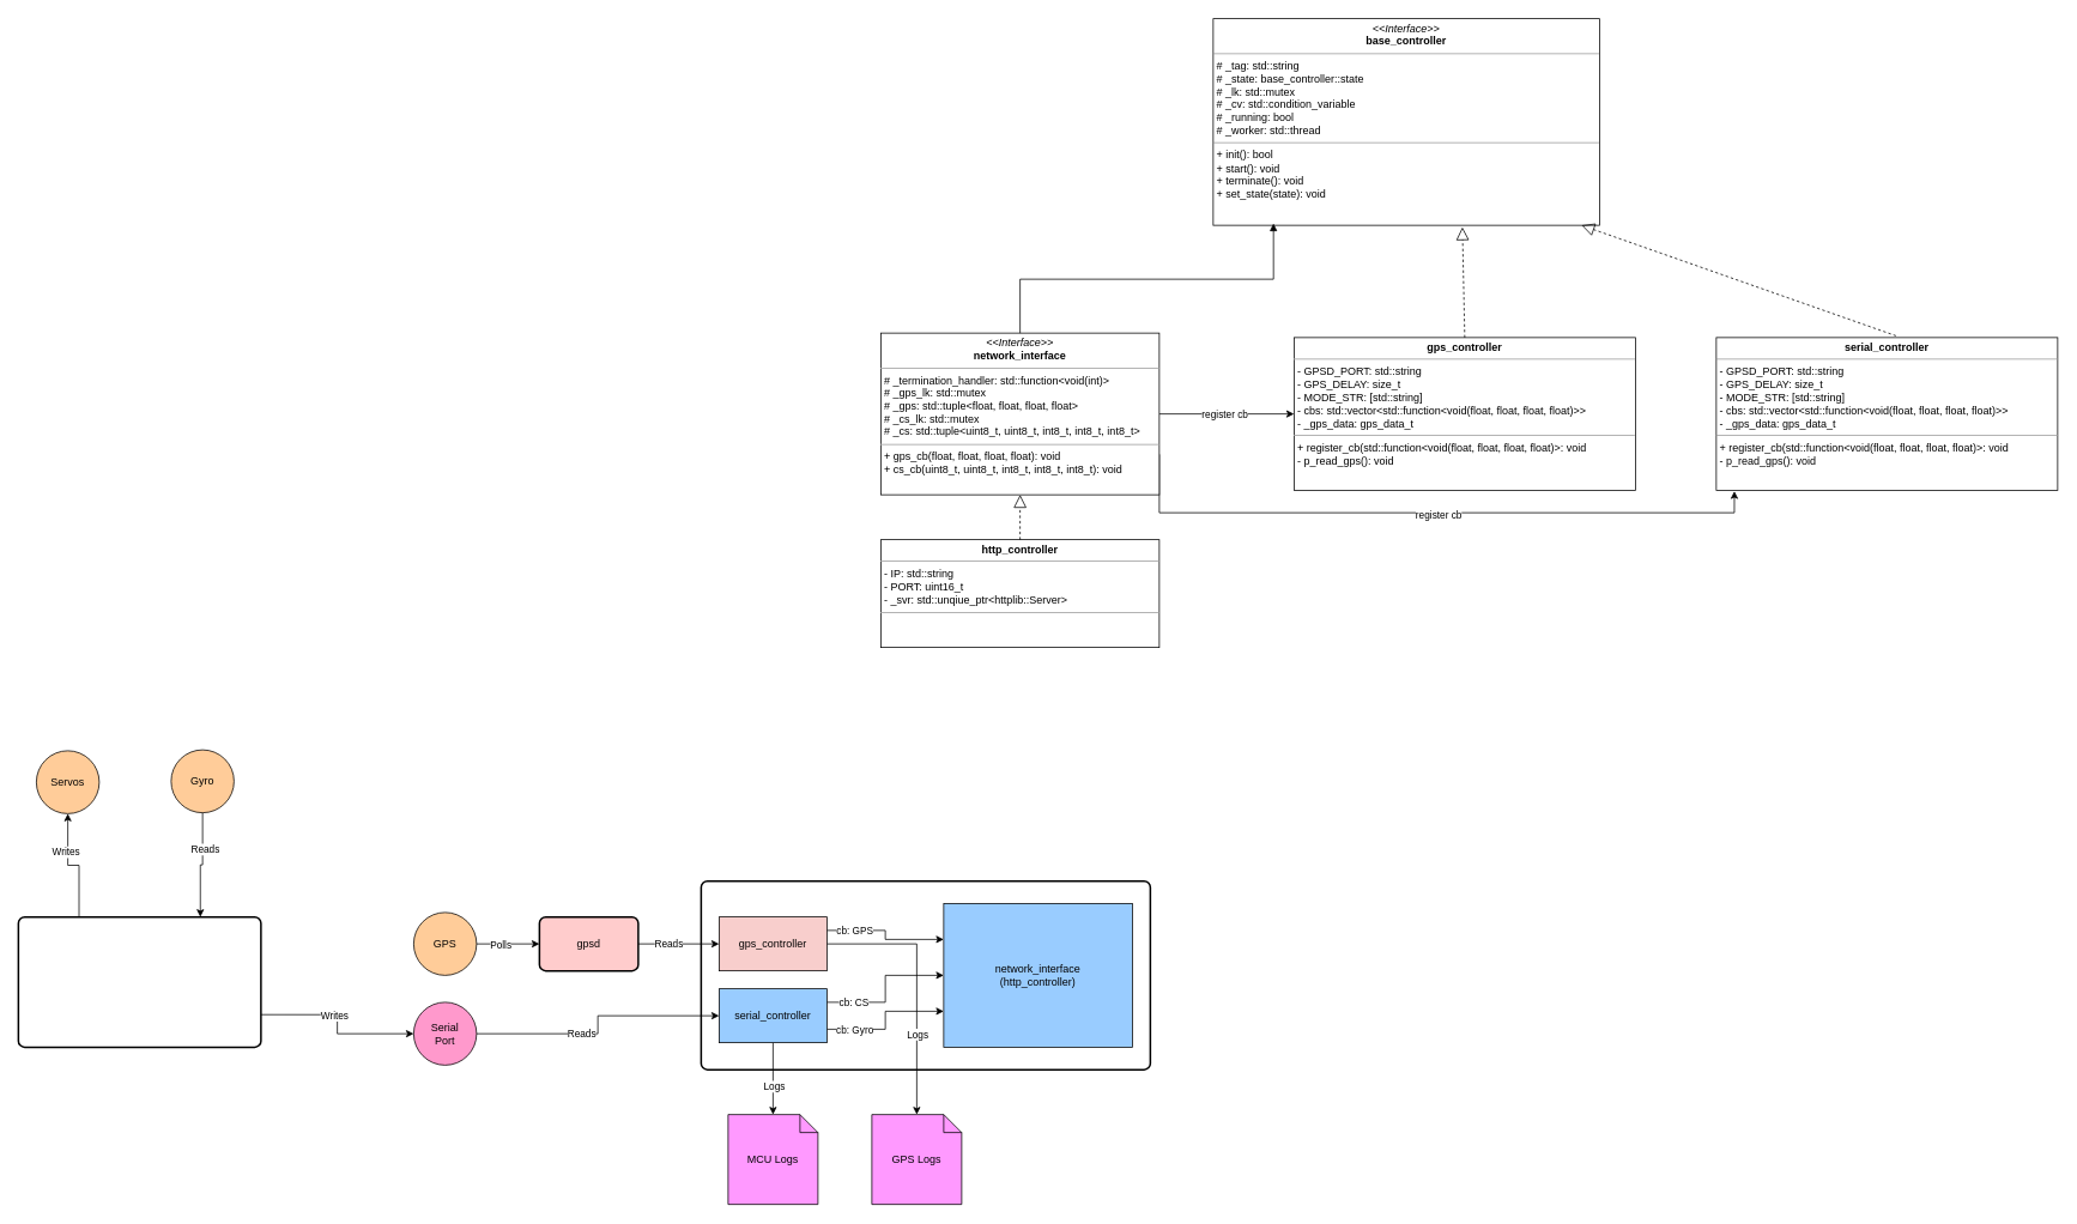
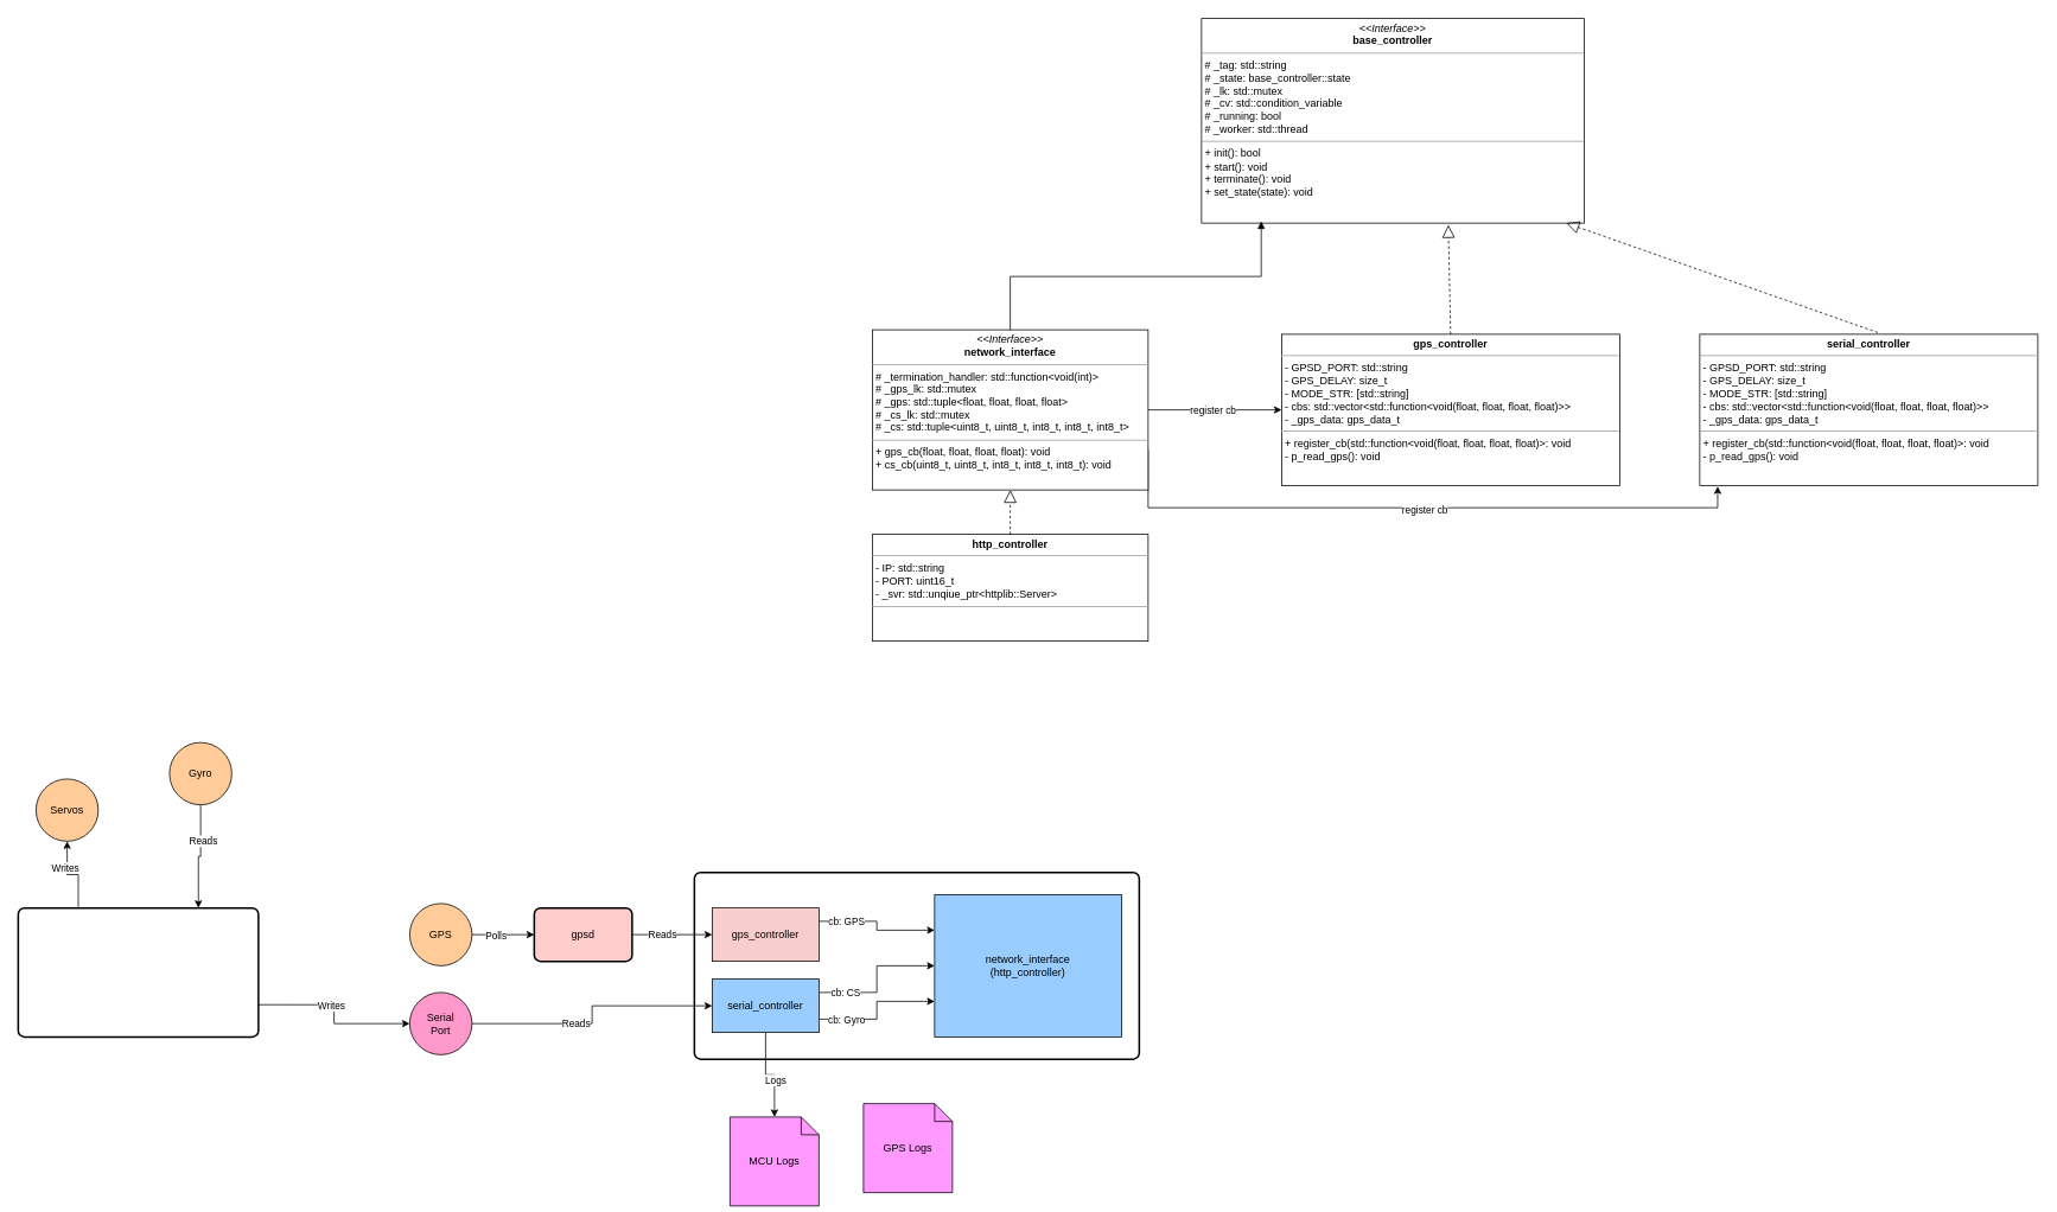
  <mxCell id="0" />
  <mxCell id="1" parent="0" />
  <mxCell id="2" style="edgeStyle=orthogonalEdgeStyle;rounded=0;orthogonalLoop=1;jettySize=auto;html=1;exitX=1;exitY=0.5;exitDx=0;exitDy=0;entryX=0;entryY=0.5;entryDx=0;entryDy=0;" parent="1" source="6" target="10" edge="1"><mxGeometry relative="1" as="geometry" /></mxCell>
  <mxCell id="3" value="register cb" style="edgeLabel;html=1;align=center;verticalAlign=middle;resizable=0;points=[];" parent="2" vertex="1" connectable="0"><mxGeometry x="0.169" y="2" relative="1" as="geometry"><mxPoint x="-16" y="2" as="offset" /></mxGeometry></mxCell>
  <mxCell id="4" style="edgeStyle=orthogonalEdgeStyle;rounded=0;orthogonalLoop=1;jettySize=auto;html=1;exitX=1;exitY=0.75;exitDx=0;exitDy=0;entryX=0.053;entryY=1.006;entryDx=0;entryDy=0;entryPerimeter=0;" edge="1" parent="1" source="6" target="13"><mxGeometry relative="1" as="geometry"><Array as="points"><mxPoint x="1290" y="570" /><mxPoint x="1930" y="570" /><mxPoint x="1930" y="546" /></Array></mxGeometry></mxCell>
  <mxCell id="5" value="register cb" style="edgeLabel;html=1;align=center;verticalAlign=middle;resizable=0;points=[];" vertex="1" connectable="0" parent="4"><mxGeometry x="0.029" y="-2" relative="1" as="geometry"><mxPoint as="offset" /></mxGeometry></mxCell>
  <mxCell id="6" value="&lt;p style=&quot;margin:0px;margin-top:4px;text-align:center;&quot;&gt;&lt;i&gt;&amp;lt;&amp;lt;Interface&amp;gt;&amp;gt;&lt;/i&gt;&lt;br&gt;&lt;b&gt;network_interface&lt;/b&gt;&lt;/p&gt;&lt;hr size=&quot;1&quot;&gt;&lt;p style=&quot;margin:0px;margin-left:4px;&quot;&gt;# _termination_handler: std::function&amp;lt;void(int)&amp;gt;&lt;br&gt;# _gps_lk: std::mutex&lt;/p&gt;&lt;p style=&quot;margin:0px;margin-left:4px;&quot;&gt;# _gps: std::tuple&amp;lt;float, float, float, float&amp;gt;&lt;/p&gt;&lt;p style=&quot;margin:0px;margin-left:4px;&quot;&gt;# _cs_lk: std::mutex&lt;/p&gt;&lt;p style=&quot;margin:0px;margin-left:4px;&quot;&gt;# _cs: std::tuple&amp;lt;uint8_t, uint8_t, int8_t, int8_t, int8_t&amp;gt;&lt;/p&gt;&lt;hr size=&quot;1&quot;&gt;&lt;p style=&quot;margin:0px;margin-left:4px;&quot;&gt;+ gps_cb(float, float, float, float): void&lt;br&gt;+ cs_cb(uint8_t, uint8_t, int8_t, int8_t, int8_t): void&lt;/p&gt;" style="verticalAlign=top;align=left;overflow=fill;fontSize=12;fontFamily=Helvetica;html=1;whiteSpace=wrap;" parent="1" vertex="1"><mxGeometry x="980" y="370" width="310" height="180" as="geometry" /></mxCell>
  <mxCell id="7" value="&lt;p style=&quot;margin:0px;margin-top:4px;text-align:center;&quot;&gt;&lt;i&gt;&amp;lt;&amp;lt;Interface&amp;gt;&amp;gt;&lt;/i&gt;&lt;br&gt;&lt;b&gt;base_controller&lt;/b&gt;&lt;/p&gt;&lt;hr size=&quot;1&quot;&gt;&lt;p style=&quot;margin:0px;margin-left:4px;&quot;&gt;# _tag: std::string&lt;br&gt;# _state: base_controller::state&lt;/p&gt;&lt;p style=&quot;margin:0px;margin-left:4px;&quot;&gt;# _lk: std::mutex&lt;/p&gt;&lt;p style=&quot;margin:0px;margin-left:4px;&quot;&gt;# _cv: std::condition_variable&lt;/p&gt;&lt;p style=&quot;margin:0px;margin-left:4px;&quot;&gt;# _running: bool&lt;/p&gt;&lt;p style=&quot;margin:0px;margin-left:4px;&quot;&gt;# _worker: std::thread&lt;/p&gt;&lt;hr size=&quot;1&quot;&gt;&lt;p style=&quot;margin:0px;margin-left:4px;&quot;&gt;+ init(): bool&lt;br&gt;+ start(): void&lt;/p&gt;&lt;p style=&quot;margin:0px;margin-left:4px;&quot;&gt;+ terminate(): void&lt;/p&gt;&lt;p style=&quot;margin:0px;margin-left:4px;&quot;&gt;+ set_state(state): void&lt;/p&gt;" style="verticalAlign=top;align=left;overflow=fill;fontSize=12;fontFamily=Helvetica;html=1;whiteSpace=wrap;" parent="1" vertex="1"><mxGeometry x="1350" y="20" width="430" height="230" as="geometry" /></mxCell>
  <mxCell id="8" value="&lt;p style=&quot;margin:0px;margin-top:4px;text-align:center;&quot;&gt;&lt;b&gt;http_controller&lt;/b&gt;&lt;/p&gt;&lt;hr size=&quot;1&quot;&gt;&lt;p style=&quot;margin:0px;margin-left:4px;&quot;&gt;- IP: std::string&lt;/p&gt;&lt;p style=&quot;margin:0px;margin-left:4px;&quot;&gt;- PORT: uint16_t&lt;/p&gt;&lt;p style=&quot;margin:0px;margin-left:4px;&quot;&gt;- _svr: std::unqiue_ptr&amp;lt;httplib::Server&amp;gt;&lt;/p&gt;&lt;hr size=&quot;1&quot;&gt;&lt;p style=&quot;margin:0px;margin-left:4px;&quot;&gt;&lt;br&gt;&lt;/p&gt;" style="verticalAlign=top;align=left;overflow=fill;fontSize=12;fontFamily=Helvetica;html=1;whiteSpace=wrap;" parent="1" vertex="1"><mxGeometry x="980" y="600" width="310" height="120" as="geometry" /></mxCell>
  <mxCell id="9" value="" style="endArrow=block;dashed=1;endFill=0;endSize=12;html=1;rounded=0;exitX=0.5;exitY=0;exitDx=0;exitDy=0;entryX=0.5;entryY=1;entryDx=0;entryDy=0;" parent="1" source="8" target="6" edge="1"><mxGeometry width="160" relative="1" as="geometry"><mxPoint x="1190" y="690" as="sourcePoint" /><mxPoint x="1370" y="550" as="targetPoint" /></mxGeometry></mxCell>
  <mxCell id="10" value="&lt;p style=&quot;margin:0px;margin-top:4px;text-align:center;&quot;&gt;&lt;b&gt;gps_controller&lt;/b&gt;&lt;/p&gt;&lt;hr size=&quot;1&quot;&gt;&lt;p style=&quot;margin:0px;margin-left:4px;&quot;&gt;- GPSD_PORT: std::string&lt;/p&gt;&lt;p style=&quot;margin:0px;margin-left:4px;&quot;&gt;- GPS_DELAY: size_t&lt;/p&gt;&lt;p style=&quot;margin:0px;margin-left:4px;&quot;&gt;- MODE_STR: [std::string]&lt;/p&gt;&lt;p style=&quot;margin:0px;margin-left:4px;&quot;&gt;- cbs: std::vector&amp;lt;std::function&amp;lt;void(float, float, float, float)&amp;gt;&amp;gt;&lt;/p&gt;&lt;p style=&quot;margin:0px;margin-left:4px;&quot;&gt;- _gps_data: gps_data_t&lt;/p&gt;&lt;hr size=&quot;1&quot;&gt;&lt;p style=&quot;margin:0px;margin-left:4px;&quot;&gt;+ register_cb(std::function&amp;lt;void(float, float, float, float)&amp;gt;: void&lt;/p&gt;&lt;p style=&quot;margin:0px;margin-left:4px;&quot;&gt;- p_read_gps(): void&lt;/p&gt;" style="verticalAlign=top;align=left;overflow=fill;fontSize=12;fontFamily=Helvetica;html=1;whiteSpace=wrap;" parent="1" vertex="1"><mxGeometry x="1440" y="375" width="380" height="170" as="geometry" /></mxCell>
  <mxCell id="11" value="" style="endArrow=block;endFill=1;html=1;edgeStyle=orthogonalEdgeStyle;align=left;verticalAlign=top;rounded=0;exitX=0.5;exitY=0;exitDx=0;exitDy=0;entryX=0.156;entryY=0.991;entryDx=0;entryDy=0;entryPerimeter=0;" parent="1" source="6" target="7" edge="1"><mxGeometry x="-1" relative="1" as="geometry"><mxPoint x="1140" y="350" as="sourcePoint" /><mxPoint x="1400" y="260" as="targetPoint" /></mxGeometry></mxCell>
  <mxCell id="12" value="" style="endArrow=block;dashed=1;endFill=0;endSize=12;html=1;rounded=0;entryX=0.645;entryY=1.009;entryDx=0;entryDy=0;entryPerimeter=0;exitX=0.5;exitY=0;exitDx=0;exitDy=0;" parent="1" source="10" target="7" edge="1"><mxGeometry width="160" relative="1" as="geometry"><mxPoint x="1200" y="360" as="sourcePoint" /><mxPoint x="1360" y="360" as="targetPoint" /></mxGeometry></mxCell>
  <mxCell id="13" value="&lt;p style=&quot;margin:0px;margin-top:4px;text-align:center;&quot;&gt;&lt;b&gt;serial_controller&lt;/b&gt;&lt;/p&gt;&lt;hr size=&quot;1&quot;&gt;&lt;p style=&quot;margin:0px;margin-left:4px;&quot;&gt;- GPSD_PORT: std::string&lt;/p&gt;&lt;p style=&quot;margin:0px;margin-left:4px;&quot;&gt;- GPS_DELAY: size_t&lt;/p&gt;&lt;p style=&quot;margin:0px;margin-left:4px;&quot;&gt;- MODE_STR: [std::string]&lt;/p&gt;&lt;p style=&quot;margin:0px;margin-left:4px;&quot;&gt;- cbs: std::vector&amp;lt;std::function&amp;lt;void(float, float, float, float)&amp;gt;&amp;gt;&lt;/p&gt;&lt;p style=&quot;margin:0px;margin-left:4px;&quot;&gt;- _gps_data: gps_data_t&lt;/p&gt;&lt;hr size=&quot;1&quot;&gt;&lt;p style=&quot;margin:0px;margin-left:4px;&quot;&gt;+ register_cb(std::function&amp;lt;void(float, float, float, float)&amp;gt;: void&lt;/p&gt;&lt;p style=&quot;margin:0px;margin-left:4px;&quot;&gt;- p_read_gps(): void&lt;/p&gt;" style="verticalAlign=top;align=left;overflow=fill;fontSize=12;fontFamily=Helvetica;html=1;whiteSpace=wrap;" vertex="1" parent="1"><mxGeometry x="1910" y="375" width="380" height="170" as="geometry" /></mxCell>
  <mxCell id="14" value="" style="endArrow=block;dashed=1;endFill=0;endSize=12;html=1;rounded=0;entryX=0.645;entryY=1.009;entryDx=0;entryDy=0;entryPerimeter=0;" edge="1" parent="1"><mxGeometry width="160" relative="1" as="geometry"><mxPoint x="2110" y="373" as="sourcePoint" /><mxPoint x="1760" as="targetPoint" y="250" /></mxGeometry></mxCell>
- <mxCell id="15" value="MCU Logs" style="shape=note;size=20;whiteSpace=wrap;html=1;fillColor=#FF99FF;fontColor=#000000;" vertex="1" parent="1"><mxGeometry x="810" y="1240" width="100" height="100" as="geometry" /></mxCell>
+ <mxCell id="15" value="MCU Logs" style="shape=note;size=20;whiteSpace=wrap;html=1;fillColor=#FF99FF;fontColor=#000000;" vertex="1" parent="1"><mxGeometry x="820" y="1255" width="100" height="100" as="geometry" /></mxCell>
  <mxCell id="16" value="GPS Logs" style="shape=note;size=20;whiteSpace=wrap;html=1;fillColor=#FF99FF;fontColor=#000000;" vertex="1" parent="1"><mxGeometry x="970" y="1240" width="100" height="100" as="geometry" /></mxCell>
  <mxCell id="17" value="" style="rounded=1;whiteSpace=wrap;html=1;absoluteArcSize=1;arcSize=14;strokeWidth=2;" vertex="1" parent="1"><mxGeometry x="780" y="980" width="500" height="210" as="geometry" /></mxCell>
  <mxCell id="18" style="edgeStyle=orthogonalEdgeStyle;rounded=0;orthogonalLoop=1;jettySize=auto;html=1;exitX=0.5;exitY=1;exitDx=0;exitDy=0;entryX=0.5;entryY=0;entryDx=0;entryDy=0;entryPerimeter=0;" edge="1" parent="1" source="24" target="15"><mxGeometry relative="1" as="geometry" /></mxCell>
  <mxCell id="19" value="Logs&amp;nbsp;" style="edgeLabel;html=1;align=center;verticalAlign=middle;resizable=0;points=[];" vertex="1" connectable="0" parent="18"><mxGeometry x="0.204" y="2" relative="1" as="geometry"><mxPoint as="offset" /></mxGeometry></mxCell>
  <mxCell id="20" style="edgeStyle=orthogonalEdgeStyle;rounded=0;orthogonalLoop=1;jettySize=auto;html=1;exitX=1;exitY=0.75;exitDx=0;exitDy=0;entryX=0;entryY=0.75;entryDx=0;entryDy=0;" edge="1" parent="1" source="24" target="39"><mxGeometry relative="1" as="geometry"><Array as="points" /></mxGeometry></mxCell>
  <mxCell id="21" value="cb: Gyro" style="edgeLabel;html=1;align=center;verticalAlign=middle;resizable=0;points=[];" vertex="1" connectable="0" parent="20"><mxGeometry x="-0.724" relative="1" as="geometry"><mxPoint x="9" as="offset" /></mxGeometry></mxCell>
  <mxCell id="22" style="edgeStyle=orthogonalEdgeStyle;rounded=0;orthogonalLoop=1;jettySize=auto;html=1;exitX=1;exitY=0.25;exitDx=0;exitDy=0;entryX=0;entryY=0.5;entryDx=0;entryDy=0;" edge="1" parent="1" source="24" target="39"><mxGeometry relative="1" as="geometry" /></mxCell>
  <mxCell id="23" value="cb: CS" style="edgeLabel;html=1;align=center;verticalAlign=middle;resizable=0;points=[];" vertex="1" connectable="0" parent="22"><mxGeometry x="-0.641" relative="1" as="geometry"><mxPoint as="offset" /></mxGeometry></mxCell>
  <mxCell id="24" value="serial_controller" style="rounded=0;whiteSpace=wrap;html=1;fillColor=#99CCFF;fontColor=#000000;" vertex="1" parent="1"><mxGeometry x="800" y="1100" width="120" height="60" as="geometry" /></mxCell>
- <mxCell id="25" style="edgeStyle=orthogonalEdgeStyle;rounded=0;orthogonalLoop=1;jettySize=auto;html=1;exitX=1;exitY=0.5;exitDx=0;exitDy=0;entryX=0.5;entryY=0;entryDx=0;entryDy=0;entryPerimeter=0;" edge="1" parent="1" source="29" target="16"><mxGeometry relative="1" as="geometry"><Array as="points"><mxPoint x="1020" y="1050" /></Array></mxGeometry></mxCell>
- <mxCell id="26" value="Logs" style="edgeLabel;html=1;align=center;verticalAlign=middle;resizable=0;points=[];" vertex="1" connectable="0" parent="25"><mxGeometry x="0.211" y="1" relative="1" as="geometry"><mxPoint x="-1" y="24" as="offset" /></mxGeometry></mxCell>
  <mxCell id="27" style="edgeStyle=orthogonalEdgeStyle;rounded=0;orthogonalLoop=1;jettySize=auto;html=1;exitX=1;exitY=0.25;exitDx=0;exitDy=0;entryX=0;entryY=0.25;entryDx=0;entryDy=0;" edge="1" parent="1" source="29" target="39"><mxGeometry relative="1" as="geometry" /></mxCell>
  <mxCell id="28" value="cb: GPS" style="edgeLabel;html=1;align=center;verticalAlign=middle;resizable=0;points=[];" vertex="1" connectable="0" parent="27"><mxGeometry x="-0.746" y="1" relative="1" as="geometry"><mxPoint x="12" as="offset" /></mxGeometry></mxCell>
  <mxCell id="29" value="gps_controller" style="rounded=0;whiteSpace=wrap;html=1;fillColor=#f8cecc;fontColor=#000000;" vertex="1" parent="1"><mxGeometry x="800" y="1020" width="120" height="60" as="geometry" /></mxCell>
  <mxCell id="30" style="edgeStyle=orthogonalEdgeStyle;rounded=0;orthogonalLoop=1;jettySize=auto;html=1;exitX=1;exitY=0.5;exitDx=0;exitDy=0;entryX=0;entryY=0.5;entryDx=0;entryDy=0;" edge="1" parent="1" source="32" target="35"><mxGeometry relative="1" as="geometry" /></mxCell>
  <mxCell id="31" value="Polls" style="edgeLabel;html=1;align=center;verticalAlign=middle;resizable=0;points=[];" vertex="1" connectable="0" parent="30"><mxGeometry x="-0.254" relative="1" as="geometry"><mxPoint as="offset" /></mxGeometry></mxCell>
  <mxCell id="32" value="GPS" style="ellipse;whiteSpace=wrap;html=1;aspect=fixed;fillColor=#FFCC99;fontColor=#000000;" vertex="1" parent="1"><mxGeometry x="460" y="1015" width="70" height="70" as="geometry" /></mxCell>
  <mxCell id="33" style="edgeStyle=orthogonalEdgeStyle;rounded=0;orthogonalLoop=1;jettySize=auto;html=1;entryX=0;entryY=0.5;entryDx=0;entryDy=0;" edge="1" parent="1" source="35" target="29"><mxGeometry relative="1" as="geometry" /></mxCell>
  <mxCell id="34" value="Reads" style="edgeLabel;html=1;align=center;verticalAlign=middle;resizable=0;points=[];" vertex="1" connectable="0" parent="33"><mxGeometry x="-0.257" y="1" relative="1" as="geometry"><mxPoint as="offset" /></mxGeometry></mxCell>
  <mxCell id="35" value="gpsd" style="rounded=1;whiteSpace=wrap;html=1;absoluteArcSize=1;arcSize=14;strokeWidth=2;fillColor=#FFCCCC;fontColor=#000000;" vertex="1" parent="1"><mxGeometry x="600" y="1020" width="110" height="60" as="geometry" /></mxCell>
  <mxCell id="36" style="edgeStyle=orthogonalEdgeStyle;rounded=0;orthogonalLoop=1;jettySize=auto;html=1;entryX=0;entryY=0.5;entryDx=0;entryDy=0;" edge="1" parent="1" source="38" target="24"><mxGeometry relative="1" as="geometry" /></mxCell>
  <mxCell id="37" value="Reads" style="edgeLabel;html=1;align=center;verticalAlign=middle;resizable=0;points=[];" vertex="1" connectable="0" parent="36"><mxGeometry x="-0.2" y="1" relative="1" as="geometry"><mxPoint as="offset" /></mxGeometry></mxCell>
  <mxCell id="38" value="Serial&lt;br&gt;Port" style="ellipse;whiteSpace=wrap;html=1;aspect=fixed;fillColor=#FF99CC;fontColor=#000000;" vertex="1" parent="1"><mxGeometry x="460" y="1115" width="70" height="70" as="geometry" /></mxCell>
  <mxCell id="39" value="network_interface&lt;br&gt;(http_controller)" style="rounded=0;whiteSpace=wrap;html=1;fillColor=#99CCFF;fontColor=#000000;" vertex="1" parent="1"><mxGeometry x="1050" y="1005" width="210" height="160" as="geometry" /></mxCell>
  <mxCell id="40" style="edgeStyle=orthogonalEdgeStyle;rounded=0;orthogonalLoop=1;jettySize=auto;html=1;exitX=1;exitY=0.75;exitDx=0;exitDy=0;entryX=0;entryY=0.5;entryDx=0;entryDy=0;" edge="1" parent="1" source="44" target="38"><mxGeometry relative="1" as="geometry" /></mxCell>
  <mxCell id="41" value="Writes" style="edgeLabel;html=1;align=center;verticalAlign=middle;resizable=0;points=[];" vertex="1" connectable="0" parent="40"><mxGeometry x="-0.264" y="4" relative="1" as="geometry"><mxPoint x="11" y="5" as="offset" /></mxGeometry></mxCell>
  <mxCell id="42" style="edgeStyle=orthogonalEdgeStyle;rounded=0;orthogonalLoop=1;jettySize=auto;html=1;exitX=0.25;exitY=0;exitDx=0;exitDy=0;entryX=0.5;entryY=1;entryDx=0;entryDy=0;" edge="1" parent="1" source="44" target="45"><mxGeometry relative="1" as="geometry" /></mxCell>
  <mxCell id="43" value="Writes" style="edgeLabel;html=1;align=center;verticalAlign=middle;resizable=0;points=[];" vertex="1" connectable="0" parent="42"><mxGeometry x="0.333" y="3" relative="1" as="geometry"><mxPoint as="offset" /></mxGeometry></mxCell>
  <mxCell id="44" value="" style="rounded=1;whiteSpace=wrap;html=1;absoluteArcSize=1;arcSize=14;strokeWidth=2;" vertex="1" parent="1"><mxGeometry x="20" y="1020" width="270" height="145" as="geometry" /></mxCell>
- <mxCell id="45" value="Servos" style="ellipse;whiteSpace=wrap;html=1;aspect=fixed;fillColor=#FFCC99;fontColor=#000000;" vertex="1" parent="1"><mxGeometry x="40" y="835" width="70" height="70" as="geometry" /></mxCell>
+ <mxCell id="45" value="Servos" style="ellipse;whiteSpace=wrap;html=1;aspect=fixed;fillColor=#FFCC99;fontColor=#000000;" vertex="1" parent="1"><mxGeometry x="40" y="875" width="70" height="70" as="geometry" /></mxCell>
  <mxCell id="46" style="edgeStyle=orthogonalEdgeStyle;rounded=0;orthogonalLoop=1;jettySize=auto;html=1;entryX=0.75;entryY=0;entryDx=0;entryDy=0;" edge="1" parent="1" source="48" target="44"><mxGeometry relative="1" as="geometry" /></mxCell>
  <mxCell id="47" value="Reads" style="edgeLabel;html=1;align=center;verticalAlign=middle;resizable=0;points=[];" vertex="1" connectable="0" parent="46"><mxGeometry x="-0.33" y="2" relative="1" as="geometry"><mxPoint as="offset" /></mxGeometry></mxCell>
  <mxCell id="48" value="Gyro" style="ellipse;whiteSpace=wrap;html=1;aspect=fixed;fillColor=#FFCC99;fontColor=#000000;" vertex="1" parent="1"><mxGeometry x="190" y="834" width="70" height="70" as="geometry" /></mxCell>
